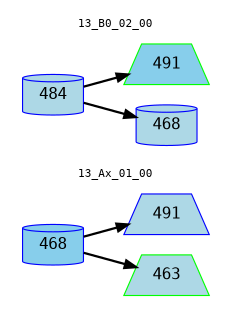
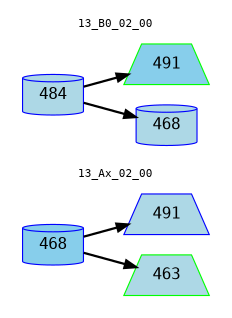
  digraph {
    rankdir=LR
    fontname="DejaVu Sans Mono"
    node [color=blue style=filled fillcolor=lightblue shape=cylinder fontname="DejaVu Sans Mono"]
    edge [color=black style=bold fontname="DejaVu Sans Mono"]
    n1 [label=468 fillcolor=skyblue]
    n2 [color=green label=463 shape=trapezium]
    n3 [label=491 shape=trapezium]
    n4 [label=484]
    n5 [label=468]
    n6 [color=green label=491 fillcolor=skyblue shape=trapezium]
    subgraph cluster_1 {
      color=white
      fontsize=10
-     label="13_Ax_01_00"
+     label="13_Ax_02_00"
      n1
      n2
      n3
    }
    subgraph cluster_2 {
      color=white
      fontsize=10
      label="13_B0_02_00"
      n4
      n5
      n6
    }
    n1 -> n2
    n1 -> n3
    n4 -> n5
    n4 -> n6
  }
